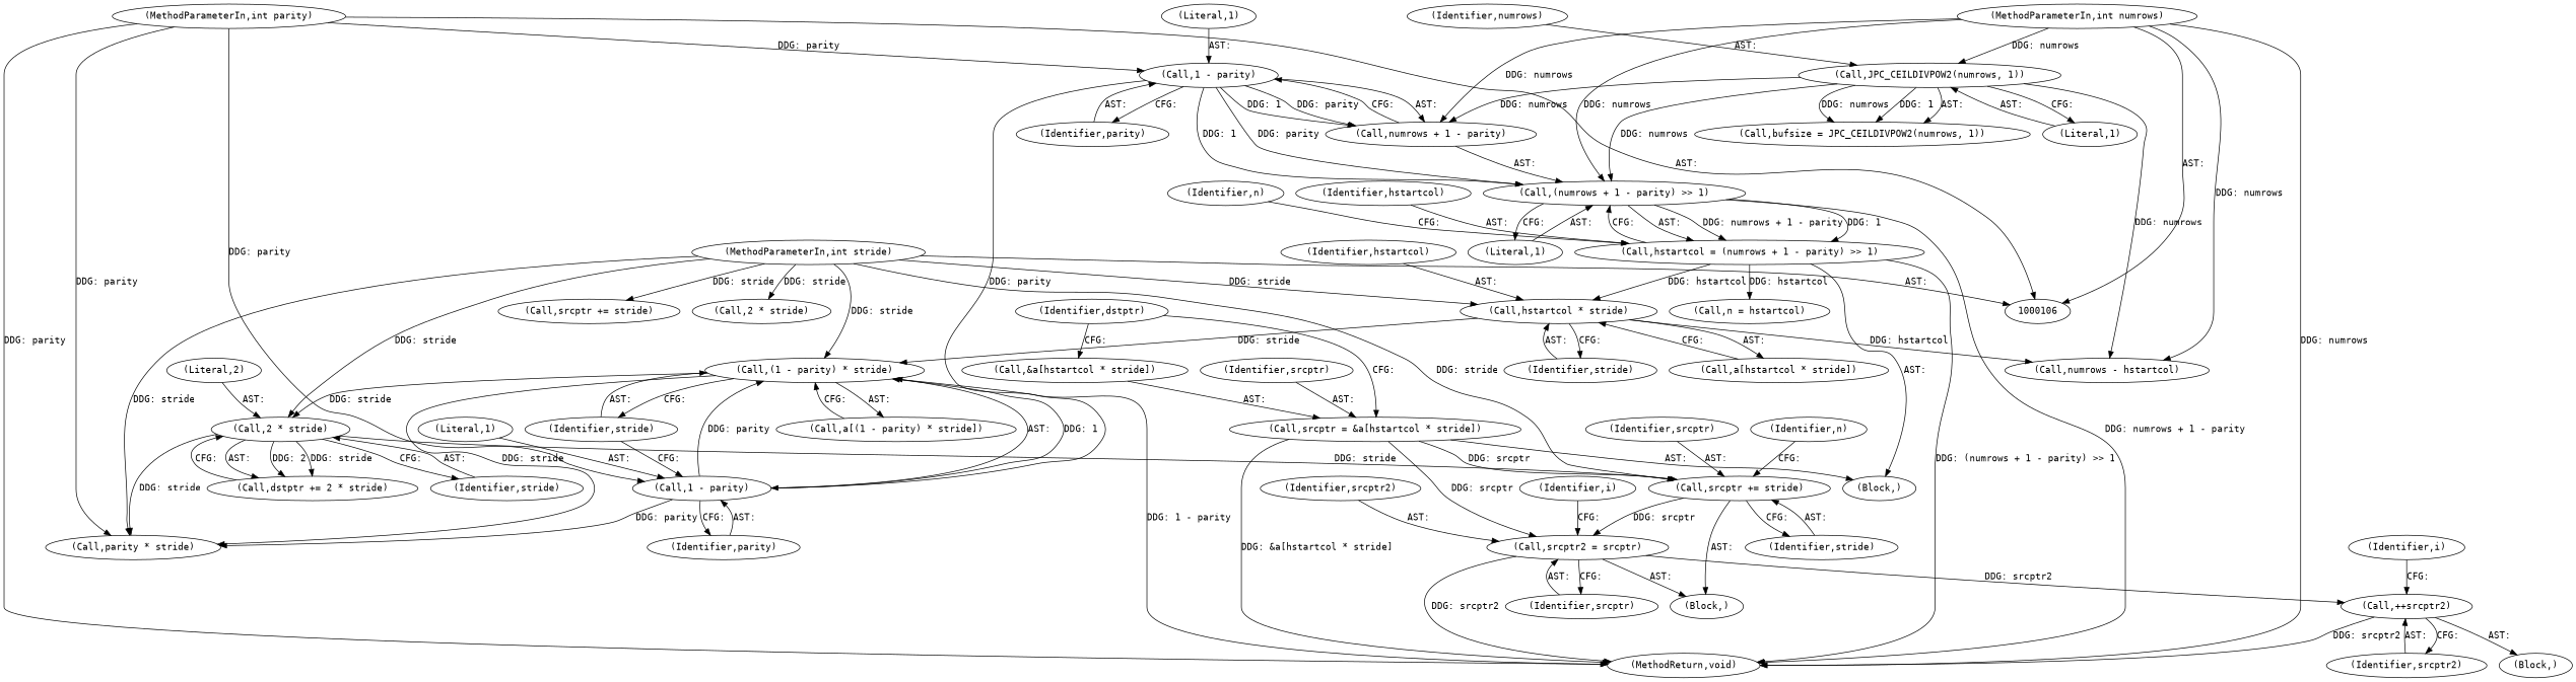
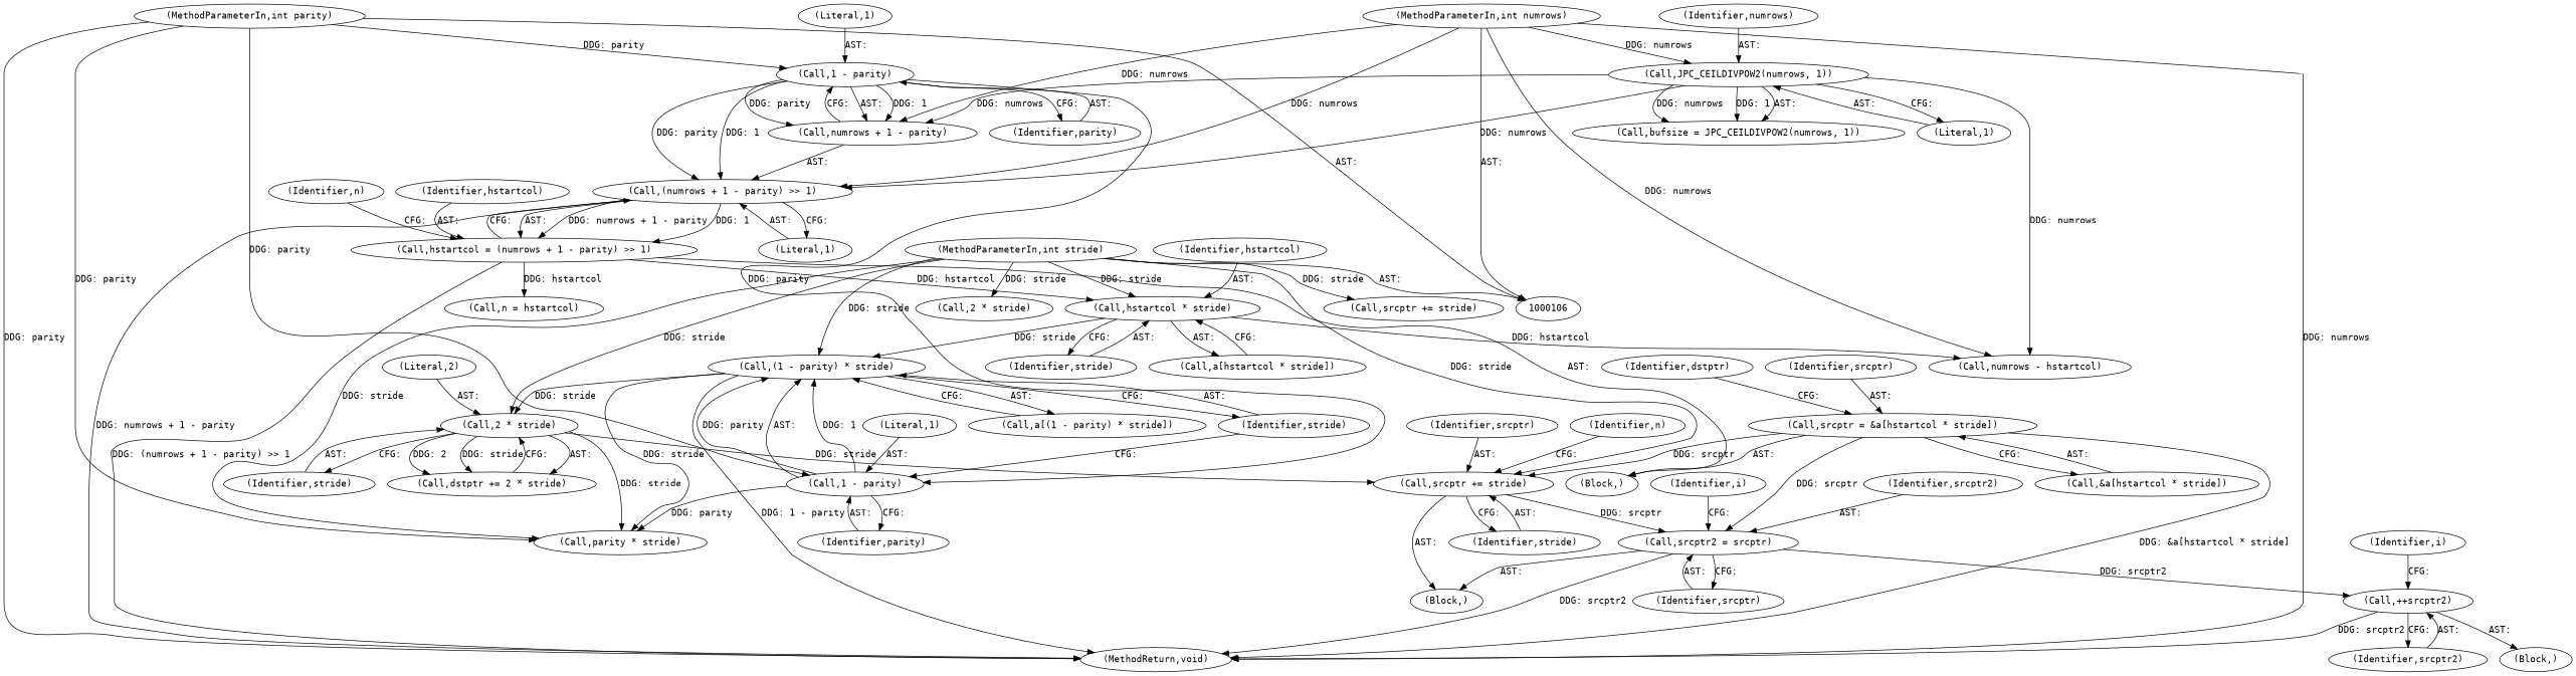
  digraph {
    fontname="DejaVu Sans Mono"
    node [fontname="DejaVu Sans Mono"]
    edge [fontname="DejaVu Sans Mono"]
    n1 [label="(Call,srcptr2 = srcptr)"]
    n2 [label="(Call,++srcptr2)"]
    n3 [label="(MethodReturn,void)"]
    n4 [label="(Block,)"]
    n5 [label="(Identifier,srcptr)"]
    n6 [label="(Identifier,srcptr2)"]
    n7 [label="(Block,)"]
    n8 [label="(Call,srcptr += stride)"]
    n9 [label="(Identifier,stride)"]
    n10 [label="(Call,2 * stride)"]
    n11 [label="(Call,dstptr += 2 * stride)"]
    n12 [label="(Call,parity * stride)"]
    n13 [label="(Identifier,stride)"]
    n14 [label="(Call,(1 - parity) * stride)"]
    n15 [label="(Identifier,stride)"]
    n16 [label="(Call,a[(1 - parity) * stride])"]
    n17 [label="(Call,1 - parity)"]
    n18 [label="(Identifier,parity)"]
    n19 [label="(Call,1 - parity)"]
    n20 [label="(Call,(numrows + 1 - parity) >> 1)"]
    n21 [label="(Identifier,parity)"]
    n22 [label="(Call,numrows + 1 - parity)"]
    n23 [label="(Call,hstartcol = (numrows + 1 - parity) >> 1)"]
    n24 [label="(Literal,1)"]
    n25 [label="(MethodParameterIn,int parity)"]
    1000106
    n27 [label="(Call,hstartcol * stride)"]
    n28 [label="(Call,numrows - hstartcol)"]
    n29 [label="(Identifier,stride)"]
    n30 [label="(Call,a[hstartcol * stride])"]
    n31 [label="(Call,n = hstartcol)"]
    n32 [label="(Block,)"]
    n33 [label="(Call,JPC_CEILDIVPOW2(numrows, 1))"]
    n34 [label="(Literal,1)"]
    n35 [label="(Call,bufsize = JPC_CEILDIVPOW2(numrows, 1))"]
    n36 [label="(MethodParameterIn,int numrows)"]
    n37 [label="(MethodParameterIn,int stride)"]
    n38 [label="(Call,srcptr += stride)"]
    n39 [label="(Call,2 * stride)"]
    n40 [label="(Call,srcptr = &a[hstartcol * stride])"]
    n41 [label="(Call,&a[hstartcol * stride])"]
    n42 [label="(Identifier,i)"]
    n43 [label="(Identifier,srcptr)"]
    n44 [label="(Identifier,hstartcol)"]
    n45 [label="(Identifier,dstptr)"]
    n46 [label="(Literal,1)"]
    n47 [label="(Identifier,n)"]
    n48 [label="(Identifier,hstartcol)"]
    n49 [label="(Identifier,srcptr)"]
    n50 [label="(Identifier,n)"]
    n51 [label="(Identifier,srcptr2)"]
    n52 [label="(Identifier,i)"]
    n53 [label="(Identifier,numrows)"]
    n54 [label="(Literal,1)"]
    n55 [label="(Literal,2)"]
    n1 -> n2 [label="DDG: srcptr2"]
    n1 -> n3 [label="DDG: srcptr2"]
    n1 -> n4 [label="AST: "]
    n1 -> n5 [label="CFG: "]
    n2 -> n3 [label="DDG: srcptr2"]
    n2 -> n6 [label="CFG: "]
    n2 -> n7 [label="AST: "]
    n5 -> n1 [label="AST: "]
    n6 -> n2 [label="AST: "]
    n8 -> n1 [label="DDG: srcptr"]
    n8 -> n4 [label="AST: "]
    n8 -> n9 [label="CFG: "]
    n9 -> n8 [label="AST: "]
    n10 -> n8 [label="DDG: stride"]
    n10 -> n11 [label="AST: "]
    n10 -> n11 [label="DDG: 2"]
    n10 -> n11 [label="DDG: stride"]
    n10 -> n12 [label="DDG: stride"]
    n10 -> n13 [label="CFG: "]
    n11 -> n10 [label="CFG: "]
    n13 -> n10 [label="AST: "]
    n14 -> n3 [label="DDG: 1 - parity"]
    n14 -> n10 [label="DDG: stride"]
    n14 -> n12 [label="DDG: stride"]
    n14 -> n15 [label="CFG: "]
    n14 -> n16 [label="AST: "]
    n15 -> n14 [label="AST: "]
    n15 -> n17 [label="CFG: "]
    n16 -> n14 [label="CFG: "]
    n17 -> n12 [label="DDG: parity"]
    n17 -> n14 [label="AST: "]
    n17 -> n14 [label="DDG: 1"]
    n17 -> n14 [label="DDG: parity"]
    n17 -> n18 [label="CFG: "]
    n18 -> n17 [label="AST: "]
    n19 -> n17 [label="DDG: parity"]
    n19 -> n20 [label="DDG: 1"]
    n19 -> n20 [label="DDG: parity"]
    n19 -> n21 [label="CFG: "]
    n19 -> n22 [label="AST: "]
    n19 -> n22 [label="DDG: 1"]
    n19 -> n22 [label="DDG: parity"]
    n20 -> n3 [label="DDG: numrows + 1 - parity"]
    n20 -> n23 [label="AST: "]
    n20 -> n23 [label="DDG: numrows + 1 - parity"]
    n20 -> n23 [label="DDG: 1"]
    n20 -> n24 [label="CFG: "]
    n21 -> n19 [label="AST: "]
    n22 -> n19 [label="CFG: "]
    n22 -> n20 [label="AST: "]
    n23 -> n3 [label="DDG: (numrows + 1 - parity) >> 1"]
    n23 -> n20 [label="CFG: "]
    n23 -> n27 [label="DDG: hstartcol"]
    n23 -> n31 [label="DDG: hstartcol"]
    n23 -> n32 [label="AST: "]
    n24 -> n20 [label="AST: "]
    n25 -> n3 [label="DDG: parity"]
    n25 -> n12 [label="DDG: parity"]
    n25 -> n17 [label="DDG: parity"]
    n25 -> n19 [label="DDG: parity"]
    n25 -> 1000106 [label="AST: "]
    n27 -> n14 [label="DDG: stride"]
    n27 -> n28 [label="DDG: hstartcol"]
    n27 -> n29 [label="CFG: "]
    n27 -> n30 [label="AST: "]
    n29 -> n27 [label="AST: "]
    n30 -> n27 [label="CFG: "]
    n33 -> n20 [label="DDG: numrows"]
    n33 -> n22 [label="DDG: numrows"]
    n33 -> n28 [label="DDG: numrows"]
    n33 -> n34 [label="CFG: "]
    n33 -> n35 [label="AST: "]
    n33 -> n35 [label="DDG: numrows"]
    n33 -> n35 [label="DDG: 1"]
    n34 -> n33 [label="AST: "]
    n36 -> n3 [label="DDG: numrows"]
    n36 -> n20 [label="DDG: numrows"]
    n36 -> n22 [label="DDG: numrows"]
    n36 -> 1000106 [label="AST: "]
    n36 -> n28 [label="DDG: numrows"]
    n36 -> n33 [label="DDG: numrows"]
    n37 -> n8 [label="DDG: stride"]
    n37 -> n10 [label="DDG: stride"]
    n37 -> n12 [label="DDG: stride"]
    n37 -> n14 [label="DDG: stride"]
    n37 -> 1000106 [label="AST: "]
    n37 -> n27 [label="DDG: stride"]
    n37 -> n38 [label="DDG: stride"]
    n37 -> n39 [label="DDG: stride"]
    n40 -> n1 [label="DDG: srcptr"]
    n40 -> n3 [label="DDG: &a[hstartcol * stride]"]
    n40 -> n8 [label="DDG: srcptr"]
    n40 -> n32 [label="AST: "]
-   n45 -> n41 [label="CFG: "]
+   n40 -> n41 [label="CFG: "]
    n41 -> n40 [label="AST: "]
    n42 -> n2 [label="CFG: "]
    n43 -> n40 [label="AST: "]
    n44 -> n27 [label="AST: "]
    n45 -> n40 [label="CFG: "]
    n46 -> n17 [label="AST: "]
    n47 -> n23 [label="CFG: "]
    n48 -> n23 [label="AST: "]
    n49 -> n8 [label="AST: "]
    n50 -> n8 [label="CFG: "]
    n51 -> n1 [label="AST: "]
    n52 -> n1 [label="CFG: "]
    n53 -> n33 [label="AST: "]
    n54 -> n19 [label="AST: "]
    n55 -> n10 [label="AST: "]
  }
